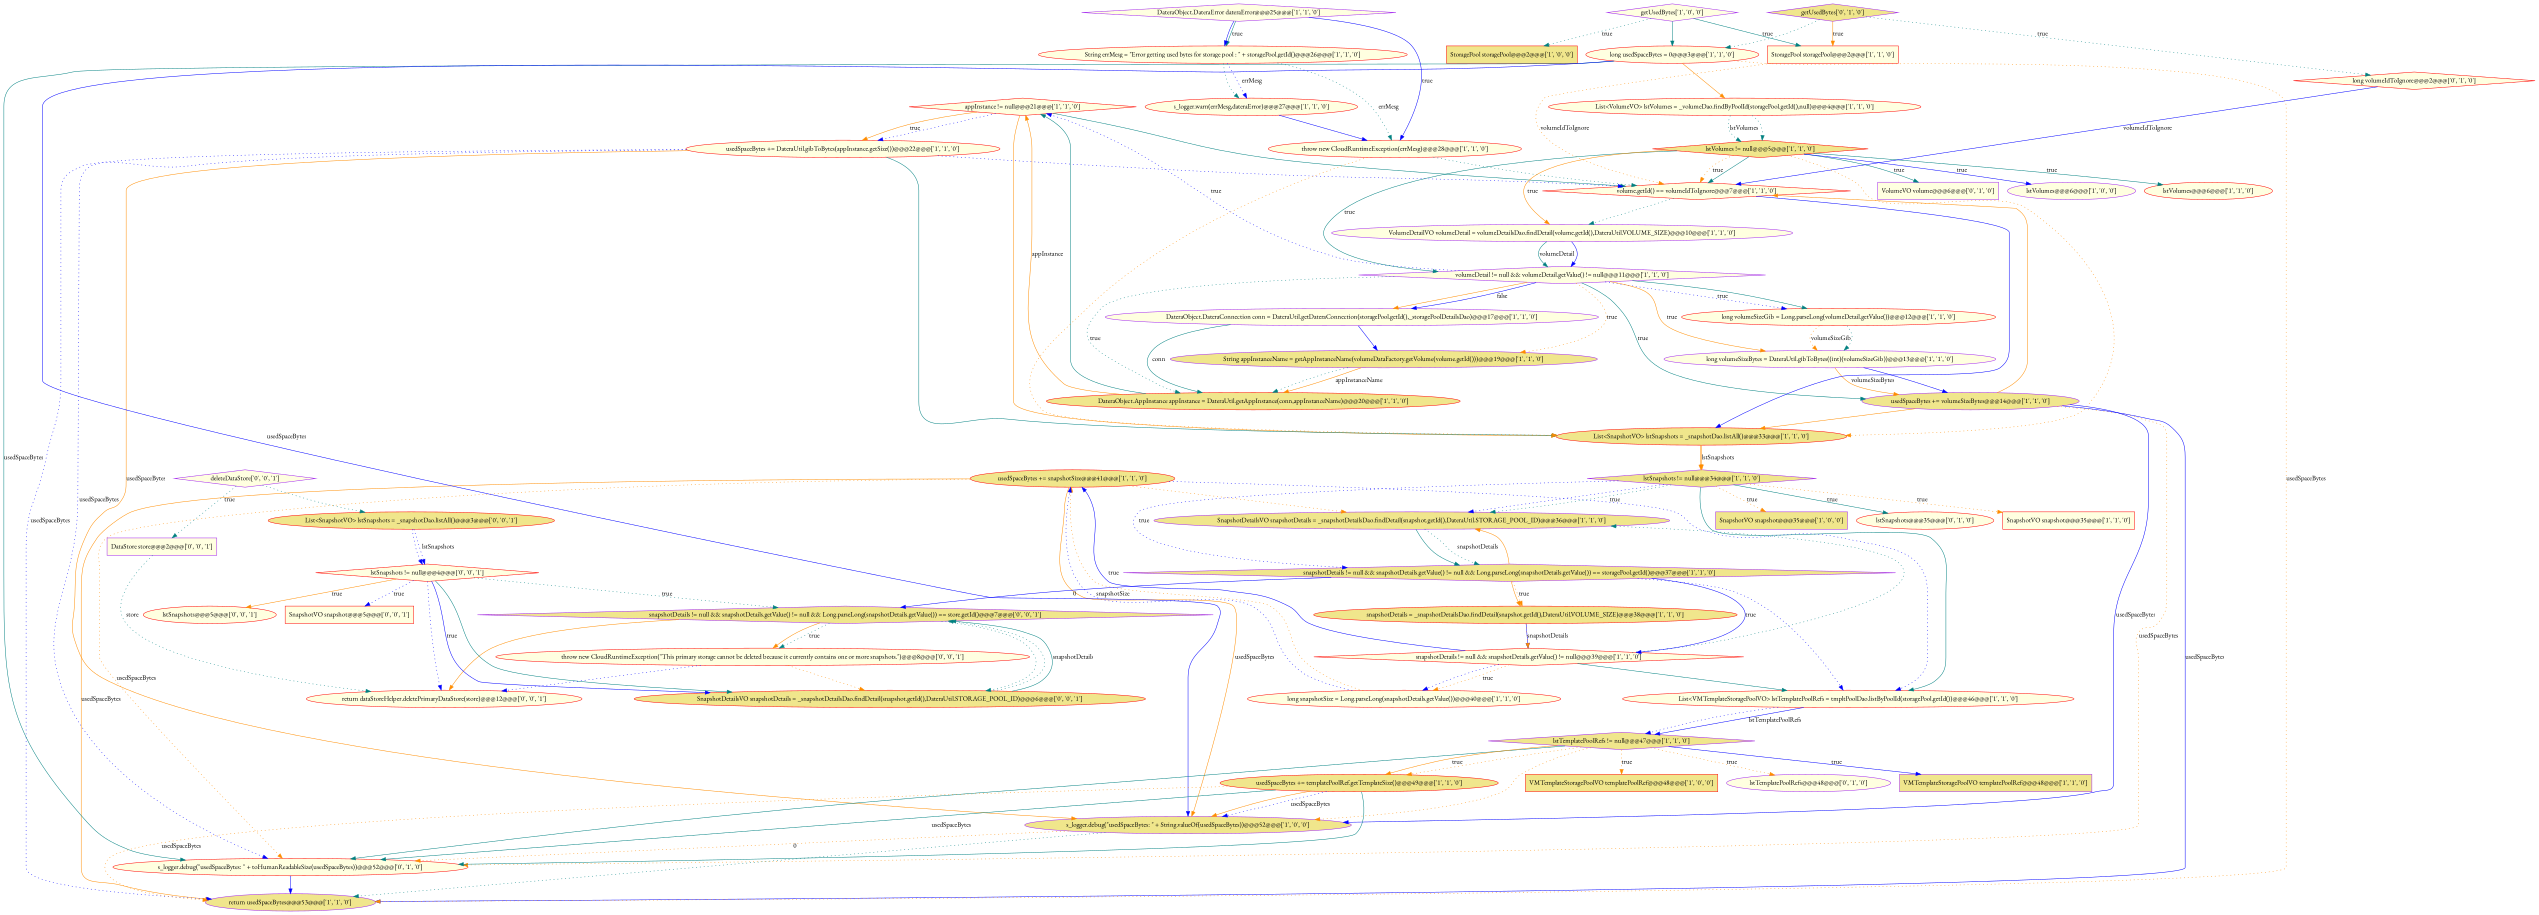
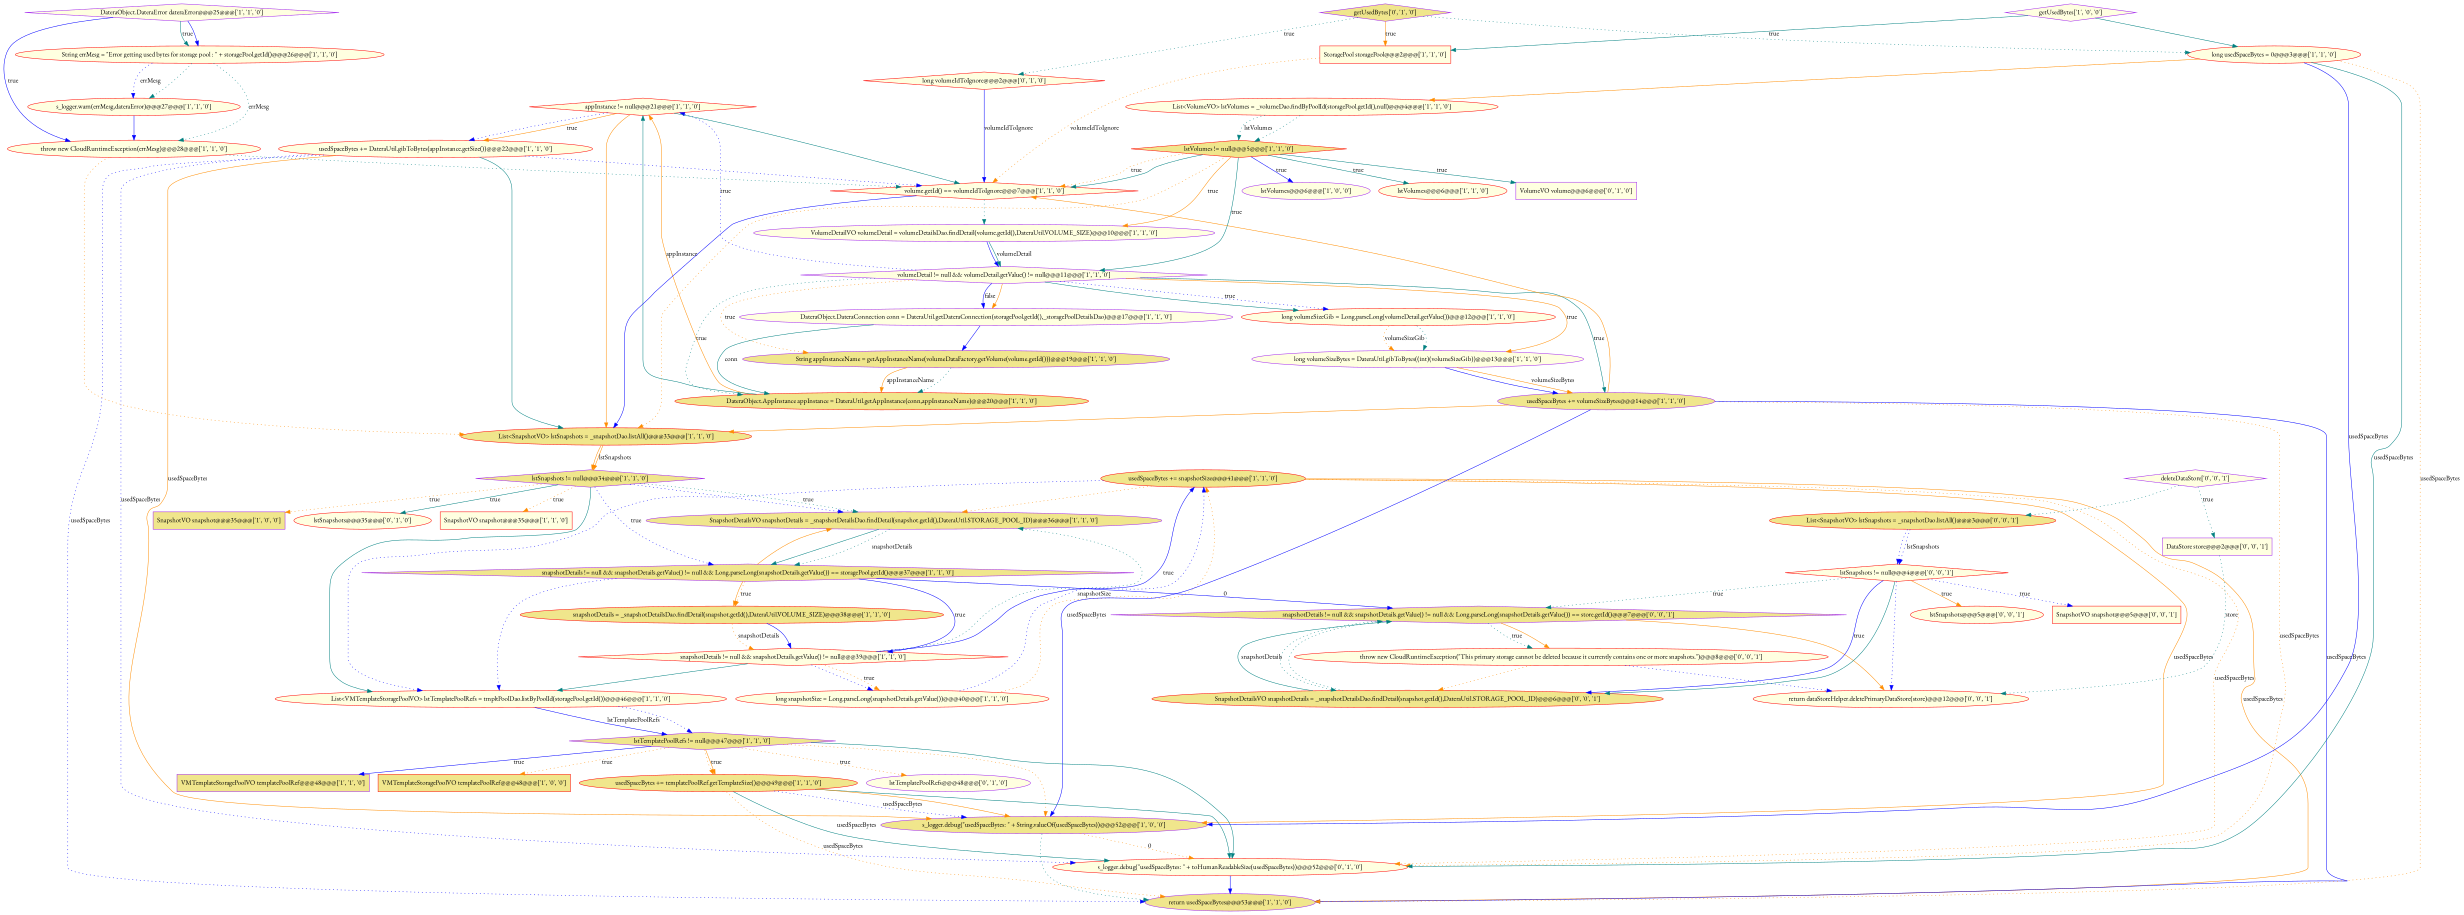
  digraph {
    fontname="EB Garamond"
    node [color=red fillcolor=lightyellow fontname="EB Garamond" shape=ellipse style=filled]
    edge [color=darkorange fontname="EB Garamond" style=solid]
    n1 [fillcolor=khaki label="VMTemplateStoragePoolVO templatePoolRef@@@48@@@['1', '0', '0']" shape=box]
    n2 [fillcolor=khaki label="snapshotDetails = _snapshotDetailsDao.findDetail(snapshot.getId(),DateraUtil.VOLUME_SIZE)@@@38@@@['1', '1', '0']"]
    n3 [label="snapshotDetails != null && snapshotDetails.getValue() != null@@@39@@@['1', '1', '0']" shape=diamond]
    n4 [label="List<VMTemplateStoragePoolVO> lstTemplatePoolRefs = tmpltPoolDao.listByPoolId(storagePool.getId())@@@46@@@['1', '1', '0']"]
    n5 [color=purple fillcolor=khaki label="SnapshotDetailsVO snapshotDetails = _snapshotDetailsDao.findDetail(snapshot.getId(),DateraUtil.STORAGE_POOL_ID)@@@36@@@['1', '1', '0']"]
    n6 [label="long snapshotSize = Long.parseLong(snapshotDetails.getValue())@@@40@@@['1', '1', '0']"]
    n7 [fillcolor=khaki label="usedSpaceBytes += snapshotSize@@@41@@@['1', '1', '0']"]
    n8 [color=purple label="volumeDetail != null && volumeDetail.getValue() != null@@@11@@@['1', '1', '0']" shape=diamond]
    n9 [label="long volumeSizeGib = Long.parseLong(volumeDetail.getValue())@@@12@@@['1', '1', '0']"]
    n10 [fillcolor=khaki label="DateraObject.AppInstance appInstance = DateraUtil.getAppInstance(conn,appInstanceName)@@@20@@@['1', '1', '0']"]
    n11 [label="appInstance != null@@@21@@@['1', '1', '0']" shape=diamond]
    n12 [color=purple fillcolor=khaki label="String appInstanceName = getAppInstanceName(volumeDataFactory.getVolume(volume.getId()))@@@19@@@['1', '1', '0']"]
    n13 [color=purple label="long volumeSizeBytes = DateraUtil.gibToBytes((int)(volumeSizeGib))@@@13@@@['1', '1', '0']"]
    n14 [color=purple fillcolor=khaki label="usedSpaceBytes += volumeSizeBytes@@@14@@@['1', '1', '0']"]
    n15 [color=purple label="DateraObject.DateraConnection conn = DateraUtil.getDateraConnection(storagePool.getId(),_storagePoolDetailsDao)@@@17@@@['1', '1', '0']"]
    n16 [label="volume.getId() == volumeIdToIgnore@@@7@@@['1', '1', '0']" shape=diamond]
    n17 [fillcolor=khaki label="List<SnapshotVO> lstSnapshots = _snapshotDao.listAll()@@@33@@@['1', '1', '0']"]
    n18 [label="usedSpaceBytes += DateraUtil.gibToBytes(appInstance.getSize())@@@22@@@['1', '1', '0']"]
    n19 [label="s_logger.debug(\"usedSpaceBytes: \" + toHumanReadableSize(usedSpaceBytes))@@@52@@@['0', '1', '0']"]
    n20 [color=purple fillcolor=khaki label="return usedSpaceBytes@@@53@@@['1', '1', '0']"]
    n21 [color=purple fillcolor=khaki label="s_logger.debug(\"usedSpaceBytes: \" + String.valueOf(usedSpaceBytes))@@@52@@@['1', '0', '0']"]
    n22 [color=purple fillcolor=khaki label="lstSnapshots != null@@@34@@@['1', '1', '0']" shape=diamond]
    n23 [color=purple fillcolor=khaki label="snapshotDetails != null && snapshotDetails.getValue() != null && Long.parseLong(snapshotDetails.getValue()) == storagePool.getId()@@@37@@@['1', '1', '0']" shape=diamond]
    n24 [label="SnapshotVO snapshot@@@35@@@['1', '1', '0']" shape=box]
    n25 [color=purple fillcolor=khaki label="SnapshotVO snapshot@@@35@@@['1', '0', '0']" shape=box]
    n26 [label="lstSnapshots@@@35@@@['0', '1', '0']"]
    n27 [color=purple fillcolor=khaki label="snapshotDetails != null && snapshotDetails.getValue() != null && Long.parseLong(snapshotDetails.getValue()) == store.getId()@@@7@@@['0', '0', '1']" shape=diamond]
    n28 [color=purple fillcolor=khaki label="lstTemplatePoolRefs != null@@@47@@@['1', '1', '0']" shape=diamond]
    n29 [label="lstSnapshots != null@@@4@@@['0', '0', '1']" shape=diamond]
    n30 [fillcolor=khaki label="SnapshotDetailsVO snapshotDetails = _snapshotDetailsDao.findDetail(snapshot.getId(),DateraUtil.STORAGE_POOL_ID)@@@6@@@['0', '0', '1']"]
    n31 [label="lstSnapshots@@@5@@@['0', '0', '1']"]
    n32 [label="return dataStoreHelper.deletePrimaryDataStore(store)@@@12@@@['0', '0', '1']"]
    n33 [label="SnapshotVO snapshot@@@5@@@['0', '0', '1']" shape=box]
    n34 [label="throw new CloudRuntimeException(\"This primary storage cannot be deleted because it currently contains one or more snapshots.\")@@@8@@@['0', '0', '1']"]
    n35 [color=purple label="getUsedBytes['1', '0', '0']" shape=diamond]
-   n36 [fillcolor=khaki label="StoragePool storagePool@@@2@@@['1', '0', '0']" shape=box]
    n37 [label="StoragePool storagePool@@@2@@@['1', '1', '0']" shape=box]
    n38 [label="long usedSpaceBytes = 0@@@3@@@['1', '1', '0']"]
    n39 [label="List<VolumeVO> lstVolumes = _volumeDao.findByPoolId(storagePool.getId(),null)@@@4@@@['1', '1', '0']"]
    n40 [color=purple label="lstTemplatePoolRefs@@@48@@@['0', '1', '0']"]
    n41 [label="s_logger.warn(errMesg,dateraError)@@@27@@@['1', '1', '0']"]
    n42 [label="throw new CloudRuntimeException(errMesg)@@@28@@@['1', '1', '0']"]
    n43 [color=purple label="DateraObject.DateraError dateraError@@@25@@@['1', '1', '0']" shape=diamond]
    n44 [label="String errMesg = \"Error getting used bytes for storage pool : \" + storagePool.getId()@@@26@@@['1', '1', '0']"]
    n45 [color=purple label="VolumeVO volume@@@6@@@['0', '1', '0']" shape=box]
    n46 [color=purple label="lstVolumes@@@6@@@['1', '0', '0']"]
    n47 [fillcolor=khaki label="lstVolumes != null@@@5@@@['1', '1', '0']" shape=diamond]
    n48 [label="lstVolumes@@@6@@@['1', '1', '0']"]
    n49 [color=purple label="VolumeDetailVO volumeDetail = volumeDetailsDao.findDetail(volume.getId(),DateraUtil.VOLUME_SIZE)@@@10@@@['1', '1', '0']"]
    n50 [color=purple fillcolor=khaki label="VMTemplateStoragePoolVO templatePoolRef@@@48@@@['1', '1', '0']" shape=box]
    n51 [fillcolor=khaki label="usedSpaceBytes += templatePoolRef.getTemplateSize()@@@49@@@['1', '1', '0']"]
    n52 [label="long volumeIdToIgnore@@@2@@@['0', '1', '0']" shape=diamond]
    n53 [color=purple fillcolor=khaki label="getUsedBytes['0', '1', '0']" shape=diamond]
    n54 [color=purple label="deleteDataStore['0', '0', '1']" shape=diamond]
    n55 [color=purple label="DataStore store@@@2@@@['0', '0', '1']" shape=box]
    n56 [fillcolor=khaki label="List<SnapshotVO> lstSnapshots = _snapshotDao.listAll()@@@3@@@['0', '0', '1']"]
    n2 -> n3 [color=blue]
    n2 -> n3 [label=snapshotDetails style=dotted]
    n3 -> n4 [color=teal]
    n3 -> n5 [color=teal style=dotted]
    n3 -> n6 [color=blue style=dotted]
    n3 -> n6 [label=true style=dotted]
    n3 -> n7 [color=blue label=true]
    n4 -> n28 [color=blue label=lstTemplatePoolRefs]
    n4 -> n28 [color=blue style=dotted]
    n5 -> n23 [color=teal]
    n5 -> n23 [color=teal label=snapshotDetails style=dotted]
    n6 -> n7 [style=dotted]
    n6 -> n7 [color=blue label=snapshotSize style=dotted]
    n7 -> n4 [color=blue style=dotted]
    n7 -> n5 [style=dotted]
    n7 -> n19 [label=usedSpaceBytes style=dotted]
    n7 -> n20 [label=usedSpaceBytes]
    n7 -> n21 [label=usedSpaceBytes]
    n8 -> n9 [color=blue label=true style=dotted]
    n8 -> n9 [color=teal]
    n8 -> n10 [color=teal label=true style=dotted]
    n8 -> n11 [color=blue label=true style=dotted]
    n8 -> n12 [label=true style=dotted]
    n8 -> n13 [label=true]
    n8 -> n14 [color=teal label=true]
    n8 -> n15
    n8 -> n15 [color=blue label=false]
    n9 -> n13 [label=volumeSizeGib style=dotted]
    n9 -> n13 [color=teal style=dotted]
    n10 -> n11 [label=appInstance]
    n10 -> n11 [color=teal]
    n11 -> n16 [color=teal]
    n11 -> n17
    n11 -> n18 [color=blue style=dotted]
    n11 -> n18 [label=true]
    n12 -> n10 [color=teal style=dotted]
    n12 -> n10 [label=appInstanceName]
    n13 -> n14 [color=blue]
    n13 -> n14 [label=volumeSizeBytes]
    n14 -> n16
    n14 -> n17
    n14 -> n19 [label=usedSpaceBytes style=dotted]
    n14 -> n20 [color=blue label=usedSpaceBytes]
    n14 -> n21 [color=blue label=usedSpaceBytes]
    n15 -> n10 [color=teal label=conn]
    n15 -> n12 [color=blue]
    n16 -> n17 [color=blue]
    n16 -> n49 [color=teal style=dotted]
    n17 -> n22
    n17 -> n22 [label=lstSnapshots]
    n18 -> n16 [color=blue style=dotted]
    n18 -> n17 [color=teal]
    n18 -> n19 [color=blue label=usedSpaceBytes style=dotted]
    n18 -> n20 [color=blue label=usedSpaceBytes style=dotted]
    n18 -> n21 [label=usedSpaceBytes]
    n19 -> n20 [color=blue]
    n21 -> n19 [label=0 style=dotted]
    n21 -> n20 [color=teal style=dotted]
    n22 -> n4 [color=teal]
    n22 -> n5 [color=blue style=dotted]
    n22 -> n5 [color=teal label=true style=dotted]
    n22 -> n23 [color=blue label=true style=dotted]
    n22 -> n24 [label=true style=dotted]
    n22 -> n25 [label=true style=dotted]
    n22 -> n26 [color=teal label=true]
    n23 -> n2
    n23 -> n2 [label=true style=dotted]
    n23 -> n3 [color=blue label=true]
    n23 -> n4 [color=blue style=dotted]
    n23 -> n5
    n23 -> n27 [color=blue label=0]
    n27 -> n30 [color=teal style=dotted]
    n27 -> n32
    n27 -> n34 [color=teal label=true style=dotted]
    n27 -> n34
    n28 -> n1 [label=true style=dotted]
    n28 -> n19 [color=teal]
    n28 -> n21 [style=dotted]
    n28 -> n40 [label=true style=dotted]
    n28 -> n50 [color=blue label=true]
    n28 -> n51 [label=true]
    n28 -> n51 [style=dotted]
    n29 -> n27 [color=teal label=true style=dotted]
    n29 -> n30 [color=blue label=true]
    n29 -> n30 [color=teal]
    n29 -> n31 [label=true]
    n29 -> n32 [color=blue style=dotted]
    n29 -> n33 [color=blue label=true style=dotted]
    n30 -> n27 [color=teal label=snapshotDetails]
    n30 -> n27 [color=teal style=dotted]
    n34 -> n30 [style=dotted]
    n34 -> n32 [color=blue style=dotted]
-   n35 -> n36 [color=teal label=true style=dotted]
    n35 -> n37 [color=teal label=true]
    n35 -> n38 [color=teal]
    n37 -> n16 [label=volumeIdToIgnore style=dotted]
    n38 -> n19 [color=teal label=usedSpaceBytes]
    n38 -> n20 [label=usedSpaceBytes style=dotted]
    n38 -> n21 [color=blue label=usedSpaceBytes]
    n38 -> n39
    n39 -> n47 [color=teal style=dotted]
    n39 -> n47 [color=teal label=lstVolumes style=dotted]
    n41 -> n42 [color=blue]
    n42 -> n16 [color=teal style=dotted]
    n42 -> n17 [style=dotted]
    n43 -> n42 [color=blue label=true]
    n43 -> n44 [color=teal label=true]
    n43 -> n44 [color=blue]
    n44 -> n41 [color=teal style=dotted]
    n44 -> n41 [color=blue label=errMesg style=dotted]
    n44 -> n42 [color=teal label=errMesg style=dotted]
    n47 -> n8 [color=teal label=true]
    n47 -> n16 [color=teal]
    n47 -> n16 [label=true style=dotted]
    n47 -> n17 [style=dotted]
    n47 -> n45 [color=teal label=true]
    n47 -> n46 [color=blue label=true]
    n47 -> n48 [color=teal label=true]
    n47 -> n49 [label=true]
    n49 -> n8 [color=blue]
    n49 -> n8 [color=teal label=volumeDetail]
    n51 -> n19 [color=teal label=usedSpaceBytes]
    n51 -> n19 [color=teal]
    n51 -> n20 [label=usedSpaceBytes style=dotted]
    n51 -> n21
    n51 -> n21 [color=blue label=usedSpaceBytes style=dotted]
    n52 -> n16 [color=blue label=volumeIdToIgnore]
    n53 -> n37 [label=true]
    n53 -> n38 [color=teal style=dotted]
    n53 -> n52 [color=teal label=true style=dotted]
    n54 -> n55 [color=teal label=true style=dotted]
    n54 -> n56 [color=teal style=dotted]
    n55 -> n32 [color=teal label=store style=dotted]
    n56 -> n29 [color=blue style=dotted]
    n56 -> n29 [color=blue label=lstSnapshots style=dotted]
  }
